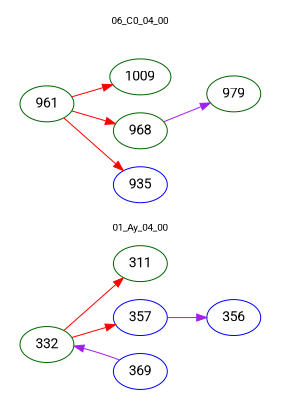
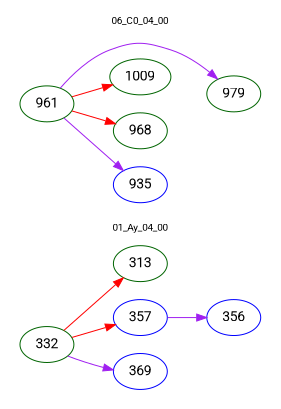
  digraph {
    fontname=Roboto
    rankdir=LR
    node [color=darkgreen fontname=Roboto]
    edge [color=purple fontname=Roboto]
    n1 [label=332]
    n2 [color=blue label=369]
    n3 [color=blue label=357]
-   n4 [label=311]
+   n4 [label=313]
    n5 [color=blue label=356]
    n6 [label=961]
    n7 [color=blue label=935]
    n8 [label=968]
    n9 [label=1009]
    n10 [label=979]
    subgraph cluster_1 {
      color=white
      fontsize=10
      label="01_Ay_04_00"
      n1
      n2
      n3
      n4
      n5
    }
    subgraph cluster_2 {
      color=white
      fontsize=10
      label="06_C0_04_00"
      n6
      n7
      n8
      n9
      n10
    }
-   n2 -> n1
+   n1 -> n2
    n1 -> n3 [color=red]
    n1 -> n4 [color=red]
    n3 -> n5
-   n6 -> n7 [color=red]
+   n6 -> n7
    n6 -> n8 [color=red]
    n6 -> n9 [color=red]
-   n8 -> n10
+   n6 -> n10
  }
